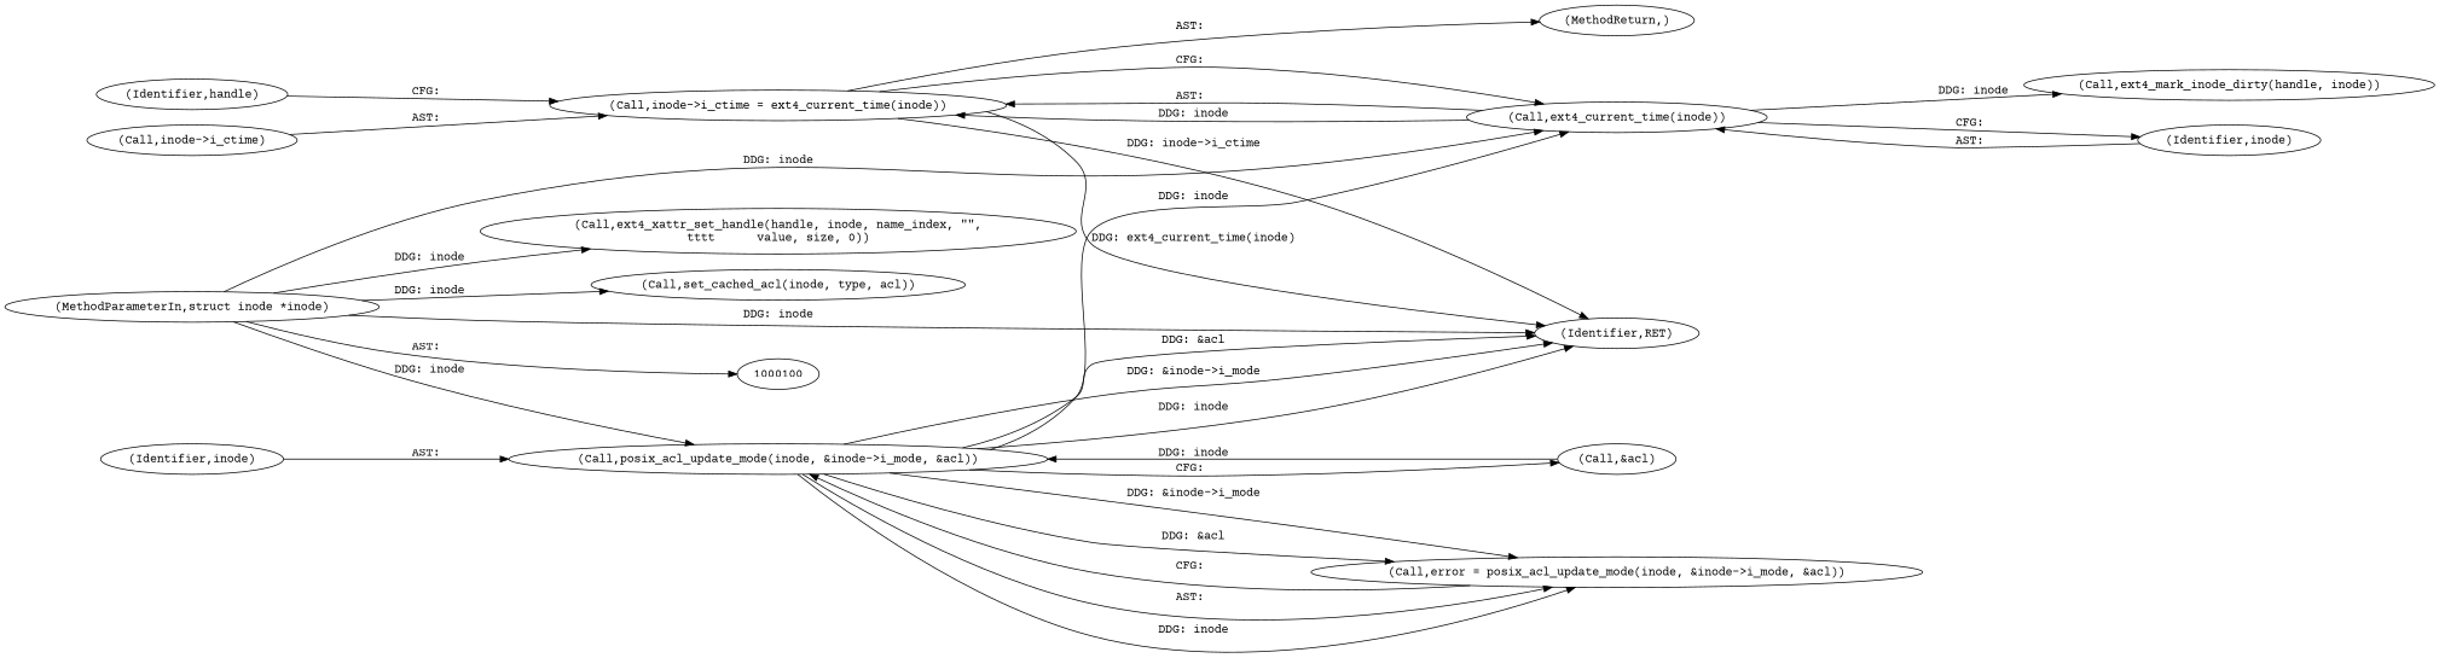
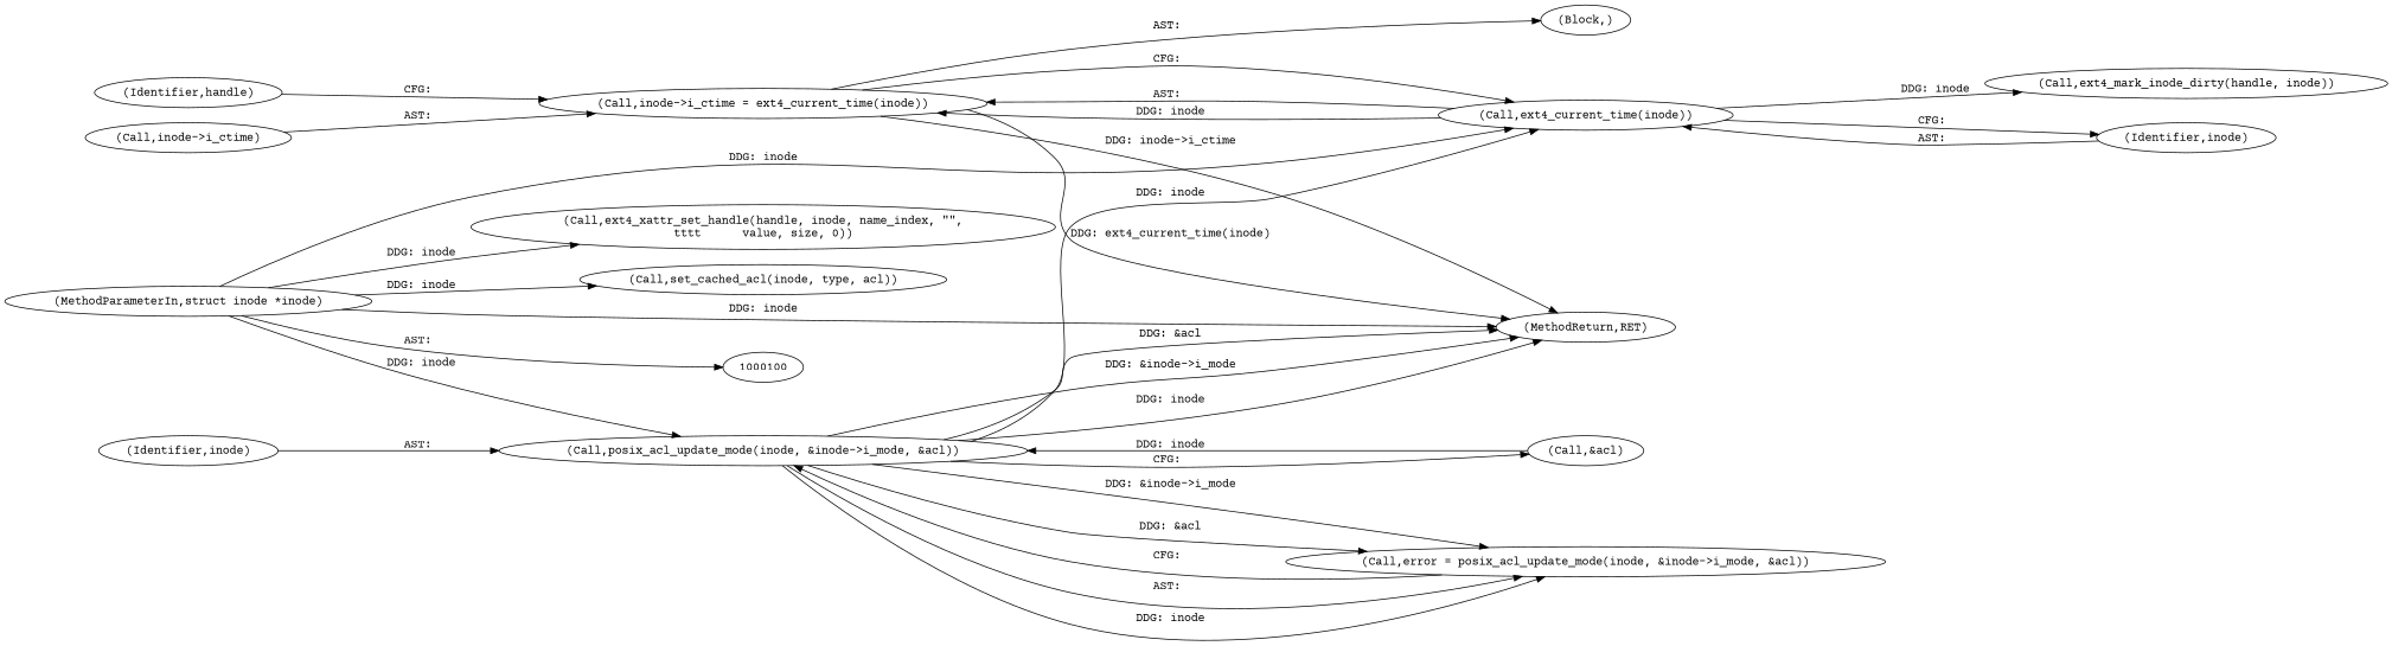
  digraph {
    fontname="Courier Prime"
    rankdir=LR
    node [fontname="Courier Prime"]
    edge [fontname="Courier Prime"]
    n1 [label="(Call,inode->i_ctime = ext4_current_time(inode))"]
    n2 [label="(Call,ext4_current_time(inode))"]
-   n3 [label="(Identifier,RET)"]
-   n4 [label="(MethodReturn,)"]
+   n3 [label="(MethodReturn,RET)"]
+   n4 [label="(Block,)"]
    n5 [label="(Call,ext4_mark_inode_dirty(handle, inode))"]
    n6 [label="(Identifier,inode)"]
    n7 [label="(Call,posix_acl_update_mode(inode, &inode->i_mode, &acl))"]
    n8 [label="(Call,&acl)"]
    n9 [label="(Call,error = posix_acl_update_mode(inode, &inode->i_mode, &acl))"]
    n10 [label="(MethodParameterIn,struct inode *inode)"]
    n11 [label="(Call,ext4_xattr_set_handle(handle, inode, name_index, \"\",\n\t\t\t\t      value, size, 0))"]
    n12 [label="(Call,set_cached_acl(inode, type, acl))"]
    1000100
    n14 [label="(Identifier,inode)"]
    n15 [label="(Identifier,handle)"]
    n16 [label="(Call,inode->i_ctime)"]
    n1 -> n2 [label="CFG: "]
    n1 -> n3 [label="DDG: inode->i_ctime"]
    n1 -> n3 [label="DDG: ext4_current_time(inode)"]
    n1 -> n4 [label="AST: "]
    n2 -> n1 [label="AST: "]
    n2 -> n1 [label="DDG: inode"]
    n2 -> n5 [label="DDG: inode"]
    n2 -> n6 [label="CFG: "]
    n6 -> n2 [label="AST: "]
    n7 -> n2 [label="DDG: inode"]
    n7 -> n3 [label="DDG: &inode->i_mode"]
    n7 -> n3 [label="DDG: inode"]
    n7 -> n3 [label="DDG: &acl"]
    n7 -> n8 [label="CFG: "]
    n7 -> n9 [label="AST: "]
    n7 -> n9 [label="DDG: inode"]
    n7 -> n9 [label="DDG: &inode->i_mode"]
    n7 -> n9 [label="DDG: &acl"]
    n8 -> n7 [label="DDG: inode"]
    n9 -> n7 [label="CFG: "]
    n10 -> n2 [label="DDG: inode"]
    n10 -> n3 [label="DDG: inode"]
    n10 -> n7 [label="DDG: inode"]
    n10 -> n11 [label="DDG: inode"]
    n10 -> n12 [label="DDG: inode"]
    n10 -> 1000100 [label="AST: "]
    n14 -> n7 [label="AST: "]
    n15 -> n1 [label="CFG: "]
    n16 -> n1 [label="AST: "]
  }
